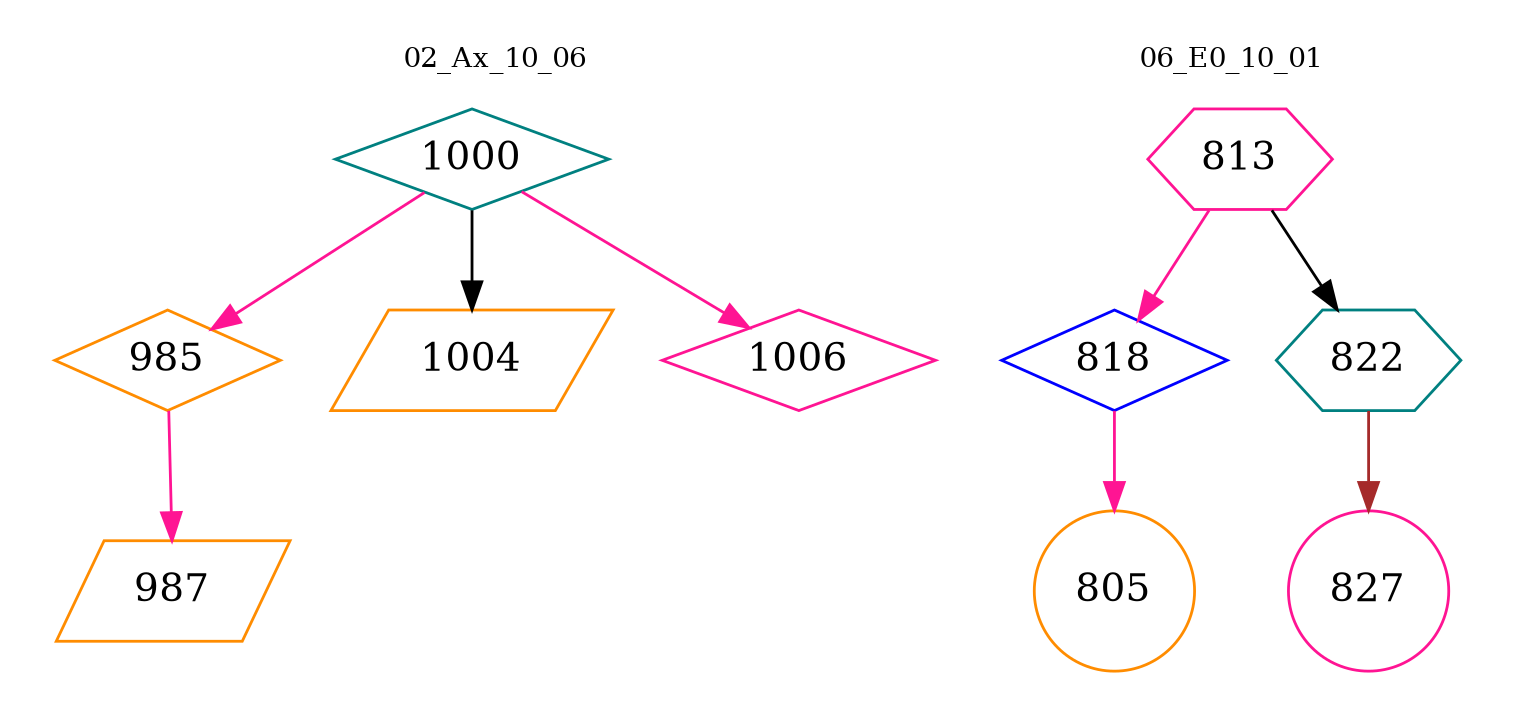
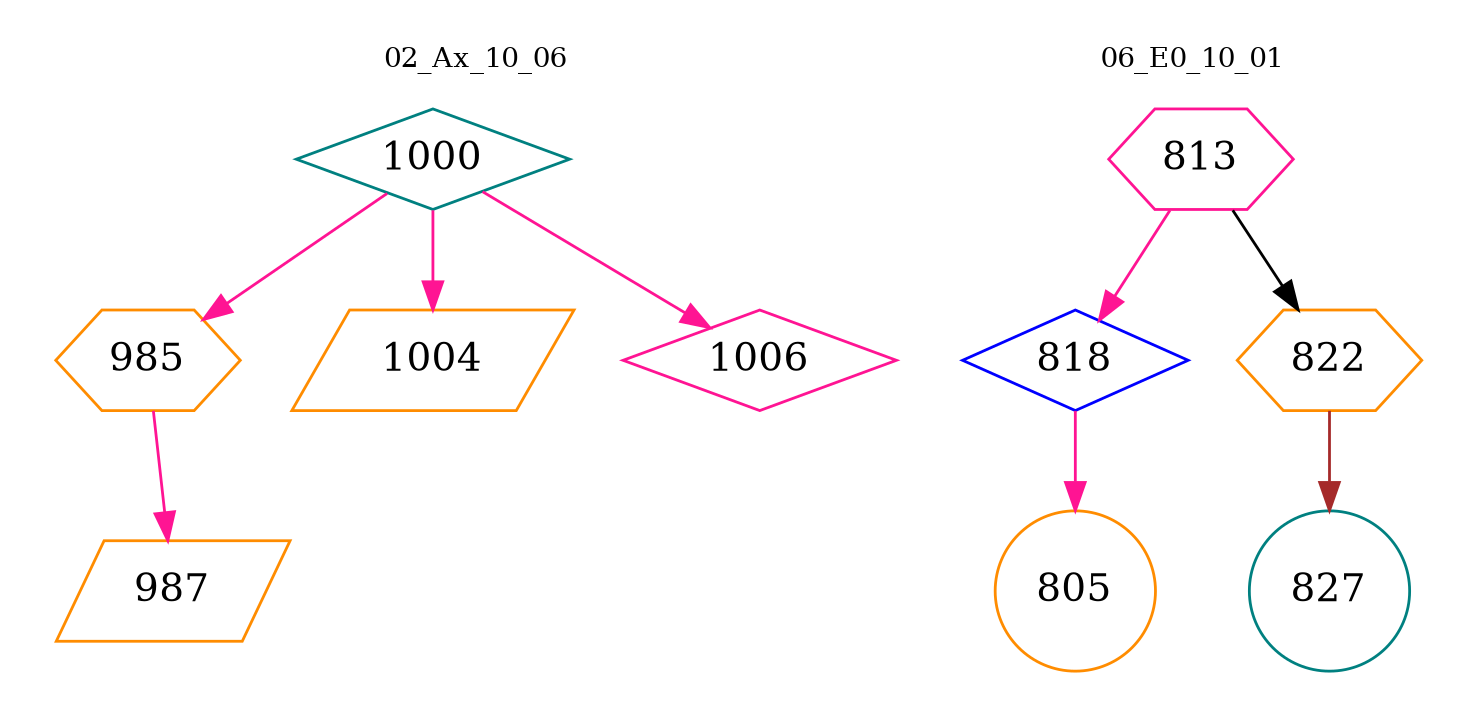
  digraph {
    node [color=darkorange shape=diamond]
    edge [color=deeppink]
    n1 [color=teal label=1000]
-   n2 [label=985]
+   n2 [label=985 shape=hexagon]
    n3 [label=1004 shape=parallelogram]
    n4 [label=987 shape=parallelogram]
    n5 [color=deeppink label=1006]
    n6 [color=deeppink label=813 shape=hexagon]
    n7 [color=blue label=818]
-   n8 [color=teal label=822 shape=hexagon]
+   n8 [label=822 shape=hexagon]
    n9 [label=805 shape=circle]
-   n10 [color=deeppink label=827 shape=circle]
+   n10 [color=teal label=827 shape=circle]
    subgraph cluster_1 {
      color=white
      fontsize=10
      label="02_Ax_10_06"
      n1
      n2
      n3
      n4
      n5
    }
    subgraph cluster_2 {
      color=white
      fontsize=10
      label="06_E0_10_01"
      n6
      n7
      n8
      n9
      n10
    }
    n1 -> n2
-   n1 -> n3 [color=black]
+   n1 -> n3
    n1 -> n5
    n2 -> n4
    n6 -> n7
    n6 -> n8 [color=black]
    n7 -> n9
    n8 -> n10 [color=brown]
  }
